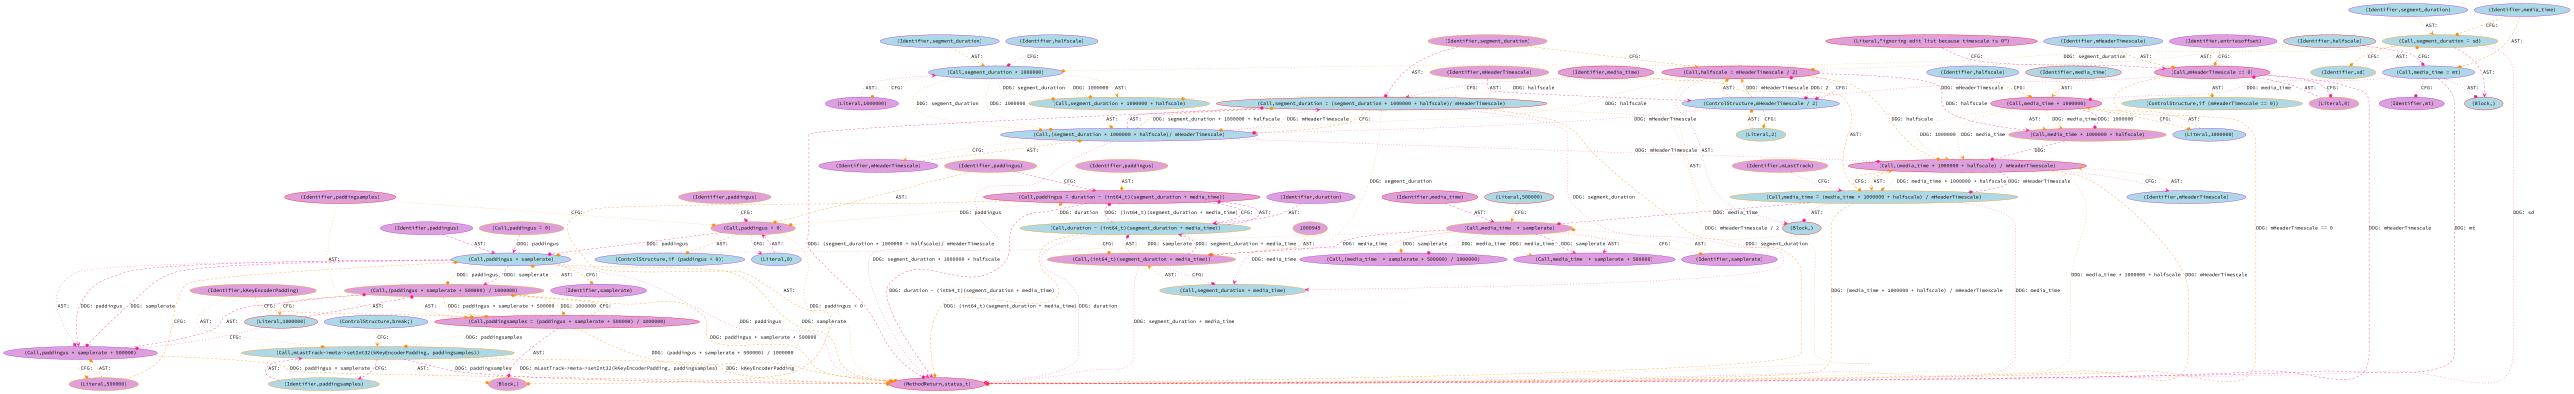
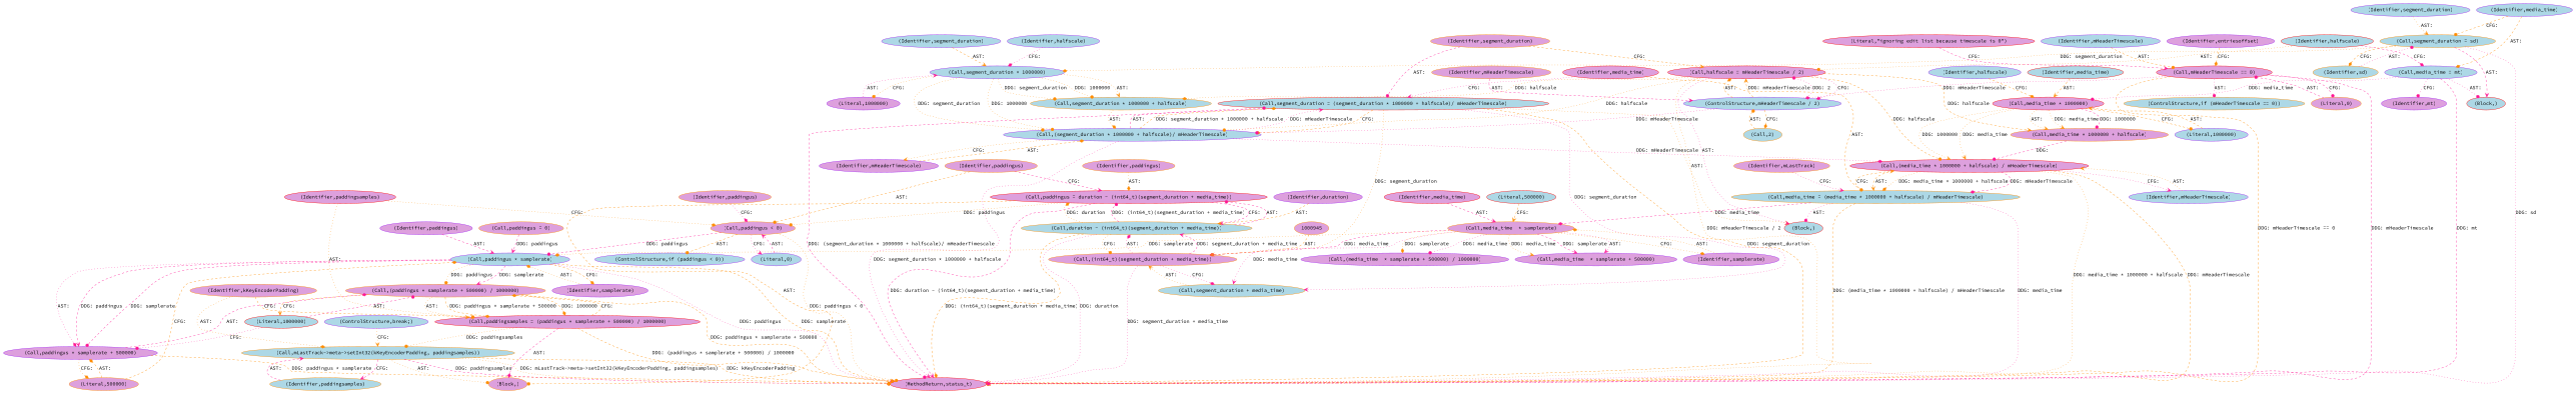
  digraph {
    fontname="Source Code Pro"
    node [color=darkorange fillcolor=plum fontname="Source Code Pro" style=filled]
    edge [arrowhead=vee color=darkorange fontname="Source Code Pro" style=dashed]
    n1 [color=red label="(Call,paddingus = duration - (int64_t)(segment_duration + media_time))"]
    n2 [fillcolor=lightblue label="(Call,duration - (int64_t)(segment_duration + media_time))"]
    n3 [label="(Call,paddingus < 0)"]
    n4 [label="(Block,)"]
    n5 [color=red label="(MethodReturn,status_t)"]
    n6 [label="(Call,(int64_t)(segment_duration + media_time))"]
    n7 [color=purple fillcolor=lightblue label="(Call,paddingus * samplerate)"]
    n8 [color=purple fillcolor=lightblue label="(ControlStructure,if (paddingus < 0))"]
    n9 [color=purple fillcolor=lightblue label="(Literal,0)"]
    n10 [fillcolor=lightblue label="(Call,segment_duration + media_time)"]
    n11 [color=red fillcolor=lightblue label="(Call,segment_duration = (segment_duration * 1000000 + halfscale)/ mHeaderTimescale)"]
    n12 [color=purple fillcolor=lightblue label="(Call,(segment_duration * 1000000 + halfscale)/ mHeaderTimescale)"]
    n13 [color=red fillcolor=lightblue label="(Block,)"]
    n14 [color=red label="(Call,(media_time * 1000000 + halfscale) / mHeaderTimescale)"]
    n15 [color=purple label="(Identifier,mHeaderTimescale)"]
    n16 [fillcolor=lightblue label="(Call,media_time = (media_time * 1000000 + halfscale) / mHeaderTimescale)"]
    n17 [color=purple fillcolor=lightblue label="(Identifier,mHeaderTimescale)"]
    n18 [color=purple fillcolor=lightblue label="(Call,segment_duration * 1000000)"]
    n19 [fillcolor=lightblue label="(Call,segment_duration * 1000000 + halfscale)"]
    n20 [color=purple label="(Literal,1000000)"]
    n21 [fillcolor=lightblue label="(Call,segment_duration = sd)"]
    n22 [color=red fillcolor=lightblue label="(Block,)"]
    n23 [fillcolor=lightblue label="(Identifier,sd)"]
    n24 [color=red label="(Call,halfscale = mHeaderTimescale / 2)"]
    n25 [color=purple fillcolor=lightblue label="(ControlStructure,mHeaderTimescale / 2)"]
    n26 [label="(Call,media_time * 1000000 + halfscale)"]
-   n27 [fillcolor=lightblue label="(Literal,2)"]
+   n27 [fillcolor=lightblue label="(Call,2)"]
    n28 [color=red label="(Call,mHeaderTimescale == 0)"]
    n29 [fillcolor=lightblue label="(ControlStructure,if (mHeaderTimescale == 0))"]
    n30 [label="(Literal,0)"]
    n31 [label="(Call,media_time  * samplerate)"]
    n32 [color=purple label="(Call,(media_time  * samplerate + 500000) / 1000000)"]
    n33 [color=purple label="(Call,media_time  * samplerate + 500000)"]
    n34 [color=purple label="(Identifier,samplerate)"]
    n35 [label="(Call,(paddingus * samplerate + 500000) / 1000000)"]
    n36 [color=purple label="(Call,paddingus * samplerate + 500000)"]
    n37 [color=purple label="(Identifier,samplerate)"]
    n38 [color=red label="(Call,media_time * 1000000)"]
    n39 [color=purple fillcolor=lightblue label="(Literal,1000000)"]
    n40 [color=purple fillcolor=lightblue label="(Call,media_time = mt)"]
    n41 [color=purple label="(Identifier,mt)"]
    n42 [color=red label="(Call,paddingsamples = (paddingus * samplerate + 500000) / 1000000)"]
    n43 [color=red fillcolor=lightblue label="(Literal,1000000)"]
    n44 [label="(Literal,500000)"]
    n45 [fillcolor=lightblue label="(Call,mLastTrack->meta->setInt32(kKeyEncoderPadding, paddingsamples))"]
    n46 [fillcolor=lightblue label="(Identifier,paddingsamples)"]
    n47 [color=purple fillcolor=lightblue label="(Identifier,halfscale)"]
    n48 [color=red label="(Identifier,media_time)"]
    n49 [color=purple fillcolor=lightblue label="(Identifier,halfscale)"]
    n50 [color=red fillcolor=lightblue label="(Identifier,halfscale)"]
    n51 [label="(Call,paddingus = 0)"]
    n52 [color=red label="(Identifier,media_time)"]
    n53 [color=red label="(Identifier,paddingsamples)"]
    n54 [color=purple label="(Identifier,paddingus)"]
    n55 [color=purple fillcolor=lightblue label="(Identifier,segment_duration)"]
    n56 [color=red fillcolor=lightblue label="(Identifier,media_time)"]
    n57 [label="(Identifier,segment_duration)"]
    n58 [color=red label="(Literal,\"ignoring edit list because timescale is 0\")"]
    n59 [color=purple label="(Identifier,duration)"]
    n60 [label="(Identifier,mHeaderTimescale)"]
    n61 [label="(Identifier,mLastTrack)"]
    n62 [color=purple fillcolor=lightblue label="(Identifier,mHeaderTimescale)"]
    n63 [label="(Identifier,paddingus)"]
    n64 [label="(Identifier,kKeyEncoderPadding)"]
    n65 [label="(Identifier,paddingus)"]
    n66 [color=purple fillcolor=lightblue label="(Identifier,segment_duration)"]
    n67 [color=purple fillcolor=lightblue label="(ControlStructure,break;)"]
    n68 [color=red fillcolor=lightblue label="(Literal,500000)"]
    n69 [color=purple label="(Identifier,entriesoffset)"]
    n70 [color=purple fillcolor=lightblue label="(Identifier,media_time)"]
    n71 [label="(Identifier,paddingus)"]
    1000945
    n1 -> n2 [color=deeppink label="CFG: "]
    n1 -> n3 [arrowhead=dot label="DDG: paddingus" style=dotted]
    n1 -> n4 [arrowhead=dot label="AST: "]
    n1 -> n5 [color=deeppink label="DDG: duration - (int64_t)(segment_duration + media_time)"]
    n2 -> n1 [arrowhead=dot color=deeppink label="AST: "]
    n2 -> n1 [arrowhead=diamond label="DDG: duration" style=dotted]
    n2 -> n1 [arrowhead=dot color=deeppink label="DDG: (int64_t)(segment_duration + media_time)"]
    n2 -> n5 [color=deeppink label="DDG: duration" style=dotted]
    n2 -> n5 [arrowhead=diamond label="DDG: (int64_t)(segment_duration + media_time)"]
    n2 -> n6 [arrowhead=dot label="CFG: " style=dotted]
    n3 -> n5 [arrowhead=dot label="DDG: paddingus < 0" style=dotted]
    n3 -> n7 [arrowhead=dot color=deeppink label="DDG: paddingus"]
    n3 -> n8 [arrowhead=dot label="AST: "]
    n3 -> n9 [color=deeppink label="CFG: " style=dotted]
    n6 -> n2 [arrowhead=diamond color=deeppink label="AST: " style=dotted]
    n6 -> n2 [color=deeppink label="DDG: segment_duration + media_time"]
    n6 -> n5 [arrowhead=dot color=deeppink label="DDG: segment_duration + media_time" style=dotted]
    n6 -> n10 [arrowhead=diamond color=deeppink label="CFG: " style=dotted]
    n7 -> n5 [label="DDG: samplerate"]
    n7 -> n5 [arrowhead=diamond color=deeppink label="DDG: paddingus" style=dotted]
    n7 -> n35 [arrowhead=dot label="DDG: paddingus" style=dotted]
    n7 -> n35 [color=deeppink label="DDG: samplerate"]
    n7 -> n36 [arrowhead=diamond color=deeppink label="AST: " style=dotted]
    n7 -> n36 [color=deeppink label="DDG: paddingus"]
    n7 -> n36 [arrowhead=dot color=deeppink label="DDG: samplerate"]
    n7 -> n37 [arrowhead=diamond label="CFG: "]
    n9 -> n3 [color=deeppink label="AST: "]
    n10 -> n6 [label="AST: " style=dotted]
    n11 -> n5 [arrowhead=dot color=deeppink label="DDG: (segment_duration * 1000000 + halfscale)/ mHeaderTimescale"]
    n11 -> n5 [label="DDG: segment_duration"]
    n11 -> n6 [arrowhead=diamond label="DDG: segment_duration" style=dotted]
    n11 -> n10 [color=deeppink label="DDG: segment_duration" style=dotted]
    n11 -> n12 [arrowhead=diamond label="CFG: "]
    n11 -> n13 [label="AST: " style=dotted]
    n12 -> n5 [color=deeppink label="DDG: segment_duration * 1000000 + halfscale" style=dotted]
    n12 -> n11 [arrowhead=dot color=deeppink label="AST: "]
    n12 -> n11 [arrowhead=diamond label="DDG: segment_duration * 1000000 + halfscale"]
    n12 -> n11 [color=deeppink label="DDG: mHeaderTimescale" style=dotted]
    n12 -> n14 [arrowhead=diamond color=deeppink label="DDG: mHeaderTimescale" style=dotted]
    n12 -> n15 [label="CFG: " style=dotted]
    n14 -> n5 [arrowhead=dot label="DDG: mHeaderTimescale"]
    n14 -> n5 [arrowhead=diamond label="DDG: media_time * 1000000 + halfscale" style=dotted]
    n14 -> n16 [label="AST: "]
    n14 -> n16 [arrowhead=diamond label="DDG: media_time * 1000000 + halfscale" style=dotted]
    n14 -> n16 [arrowhead=diamond color=deeppink label="DDG: mHeaderTimescale"]
    n14 -> n17 [color=deeppink label="CFG: " style=dotted]
    n15 -> n12 [arrowhead=diamond label="AST: "]
    n16 -> n5 [color=deeppink label="DDG: media_time" style=dotted]
    n16 -> n5 [label="DDG: (media_time * 1000000 + halfscale) / mHeaderTimescale"]
    n16 -> n13 [arrowhead=dot color=deeppink label="AST: " style=dotted]
    n16 -> n14 [label="CFG: "]
    n16 -> n31 [arrowhead=diamond color=deeppink label="DDG: media_time"]
    n17 -> n14 [label="AST: " style=dotted]
    n18 -> n12 [arrowhead=dot label="DDG: segment_duration" style=dotted]
    n18 -> n12 [arrowhead=dot label="DDG: 1000000" style=dotted]
    n18 -> n19 [label="AST: " style=dotted]
    n18 -> n19 [arrowhead=dot label="DDG: segment_duration" style=dotted]
    n18 -> n19 [arrowhead=dot label="DDG: 1000000" style=dotted]
    n18 -> n20 [arrowhead=dot label="CFG: " style=dotted]
    n19 -> n12 [arrowhead=diamond label="AST: " style=dotted]
    n20 -> n18 [color=deeppink label="AST: " style=dotted]
    n21 -> n5 [arrowhead=dot color=deeppink label="DDG: sd" style=dotted]
    n21 -> n18 [arrowhead=diamond label="DDG: segment_duration" style=dotted]
    n21 -> n22 [color=deeppink label="AST: "]
    n21 -> n23 [arrowhead=diamond label="CFG: "]
-   n23 -> n21 [arrowhead=dot label="AST: " style=dotted]
+   n23 -> n21 [arrowhead=dot color=deeppink label="AST: " style=dotted]
    n24 -> n5 [arrowhead=dot label="DDG: mHeaderTimescale / 2" style=dotted]
    n24 -> n12 [arrowhead=dot label="DDG: halfscale" style=dotted]
    n24 -> n13 [color=deeppink label="AST: " style=dotted]
    n24 -> n14 [arrowhead=dot label="DDG: halfscale"]
    n24 -> n19 [arrowhead=diamond label="DDG: halfscale" style=dotted]
    n24 -> n25 [arrowhead=diamond color=deeppink label="CFG: " style=dotted]
-   n24 -> n26 [color=deeppink label="DDG: halfscale"]
+   n24 -> n26 [label="DDG: halfscale"]
    n25 -> n12 [arrowhead=dot color=deeppink label="DDG: mHeaderTimescale" style=dotted]
    n25 -> n24 [arrowhead=diamond label="AST: "]
    n25 -> n24 [label="DDG: mHeaderTimescale"]
    n25 -> n24 [arrowhead=dot color=deeppink label="DDG: 2" style=dotted]
    n25 -> n27 [arrowhead=diamond label="CFG: "]
    n26 -> n14 [arrowhead=dot color=deeppink label="DDG: "]
    n27 -> n25 [arrowhead=dot label="AST: "]
    n28 -> n5 [arrowhead=diamond color=deeppink label="DDG: mHeaderTimescale"]
    n28 -> n5 [label="DDG: mHeaderTimescale == 0"]
    n28 -> n25 [arrowhead=diamond color=deeppink label="DDG: mHeaderTimescale" style=dotted]
-   n28 -> n29 [arrowhead=dot label="AST: " style=dotted]
+   n28 -> n29 [arrowhead=dot color=deeppink label="AST: " style=dotted]
    n28 -> n30 [arrowhead=dot color=deeppink label="CFG: "]
    n30 -> n28 [arrowhead=dot color=deeppink label="AST: "]
    n31 -> n6 [arrowhead=diamond color=deeppink label="DDG: media_time"]
    n31 -> n7 [arrowhead=diamond label="DDG: samplerate" style=dotted]
    n31 -> n10 [color=deeppink label="DDG: media_time" style=dotted]
    n31 -> n32 [arrowhead=dot color=deeppink label="DDG: media_time" style=dotted]
    n31 -> n32 [arrowhead=diamond label="DDG: samplerate" style=dotted]
    n31 -> n33 [color=deeppink label="AST: " style=dotted]
    n31 -> n33 [label="DDG: media_time" style=dotted]
    n31 -> n33 [color=deeppink label="DDG: samplerate"]
    n31 -> n34 [arrowhead=diamond label="CFG: " style=dotted]
    n34 -> n31 [arrowhead=diamond label="AST: " style=dotted]
    n35 -> n5 [label="DDG: paddingus * samplerate + 500000"]
    n35 -> n42 [label="AST: " style=dotted]
    n35 -> n42 [arrowhead=diamond label="DDG: paddingus * samplerate + 500000"]
    n35 -> n42 [arrowhead=diamond label="DDG: 1000000"]
    n35 -> n43 [label="CFG: "]
    n36 -> n5 [label="DDG: paddingus * samplerate"]
-   n36 -> n35 [arrowhead=dot color=deeppink label="AST: "]
+   n36 -> n35 [arrowhead=diamond color=deeppink label="AST: "]
    n36 -> n44 [arrowhead=diamond label="CFG: " style=dotted]
    n37 -> n7 [arrowhead=diamond label="AST: " style=dotted]
    n38 -> n14 [label="DDG: media_time" style=dotted]
    n38 -> n14 [label="DDG: 1000000" style=dotted]
    n38 -> n26 [label="AST: " style=dotted]
    n38 -> n26 [label="DDG: media_time" style=dotted]
    n38 -> n26 [arrowhead=dot color=deeppink label="DDG: 1000000"]
    n38 -> n39 [arrowhead=dot label="CFG: "]
    n39 -> n38 [label="AST: "]
    n40 -> n5 [arrowhead=diamond color=deeppink label="DDG: mt"]
    n40 -> n22 [arrowhead=dot color=deeppink label="AST: " style=dotted]
    n40 -> n38 [arrowhead=dot color=deeppink label="DDG: media_time" style=dotted]
    n40 -> n41 [arrowhead=dot color=deeppink label="CFG: " style=dotted]
    n42 -> n4 [arrowhead=diamond color=deeppink label="AST: "]
    n42 -> n5 [label="DDG: (paddingus * samplerate + 500000) / 1000000"]
    n42 -> n35 [arrowhead=diamond label="CFG: "]
    n42 -> n45 [arrowhead=dot label="DDG: paddingsamples" style=dotted]
    n43 -> n35 [arrowhead=dot color=deeppink label="AST: "]
    n43 -> n36 [arrowhead=dot color=deeppink label="CFG: " style=dotted]
    n44 -> n7 [arrowhead=diamond label="CFG: "]
    n44 -> n36 [arrowhead=diamond label="AST: "]
    n45 -> n4 [arrowhead=dot label="AST: " style=dotted]
    n45 -> n5 [arrowhead=dot color=deeppink label="DDG: paddingsamples"]
    n45 -> n5 [arrowhead=dot label="DDG: mLastTrack->meta->setInt32(kKeyEncoderPadding, paddingsamples)" style=dotted]
    n45 -> n5 [arrowhead=dot label="DDG: kKeyEncoderPadding"]
    n45 -> n46 [color=deeppink label="CFG: "]
    n46 -> n45 [color=deeppink label="AST: "]
    n47 -> n38 [arrowhead=diamond label="CFG: "]
    n48 -> n11 [color=deeppink label="CFG: " style=dotted]
    n48 -> n16 [arrowhead=dot label="AST: "]
    n49 -> n18 [arrowhead=diamond color=deeppink label="CFG: " style=dotted]
    n50 -> n24 [arrowhead=dot label="AST: " style=dotted]
    n50 -> n40 [arrowhead=diamond color=deeppink label="CFG: "]
    n51 -> n7 [color=deeppink label="DDG: paddingus"]
    n52 -> n31 [color=deeppink label="AST: "]
    n53 -> n3 [arrowhead=diamond label="CFG: " style=dotted]
    n53 -> n42 [arrowhead=dot label="AST: " style=dotted]
    n54 -> n7 [color=deeppink label="AST: "]
    n55 -> n18 [label="AST: "]
    n56 -> n38 [label="AST: "]
    n57 -> n11 [arrowhead=dot color=deeppink label="AST: "]
    n57 -> n24 [label="CFG: "]
    n58 -> n28 [color=deeppink label="CFG: "]
-   n59 -> n2 [color=deeppink label="AST: "]
+   n59 -> n2 [label="AST: "]
    n60 -> n25 [color=deeppink label="AST: "]
    n61 -> n16 [color=deeppink label="CFG: " style=dotted]
    n62 -> n28 [arrowhead=dot label="AST: "]
    n63 -> n3 [arrowhead=diamond color=deeppink label="CFG: " style=dotted]
    n64 -> n42 [label="CFG: "]
    n64 -> n45 [arrowhead=diamond label="AST: " style=dotted]
    n65 -> n1 [arrowhead=diamond label="AST: " style=dotted]
    n66 -> n21 [label="AST: " style=dotted]
    n67 -> n45 [label="CFG: " style=dotted]
    n68 -> n31 [label="CFG: "]
    n69 -> n28 [arrowhead=diamond label="CFG: "]
    n70 -> n21 [arrowhead=dot label="CFG: "]
    n70 -> n40 [arrowhead=diamond label="AST: "]
    n71 -> n1 [color=deeppink label="CFG: "]
    n71 -> n3 [arrowhead=dot label="AST: "]
    1000945 -> n6 [label="AST: "]
  }
